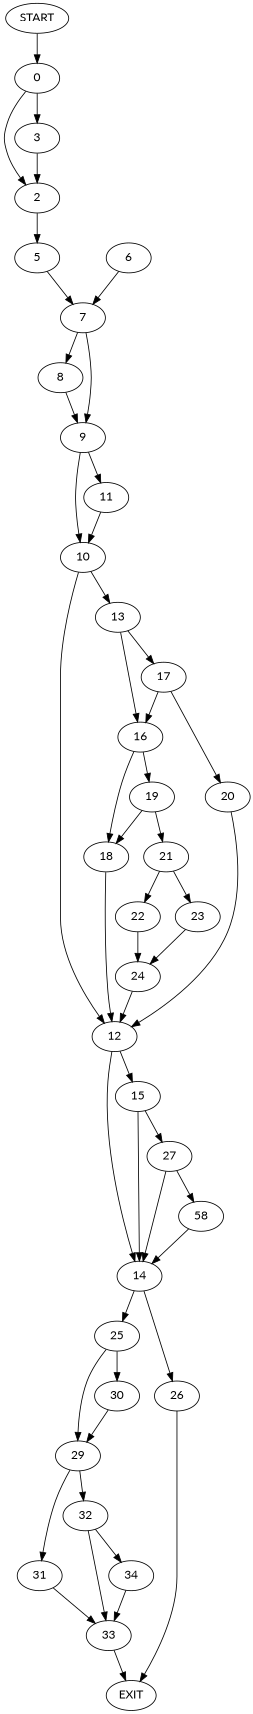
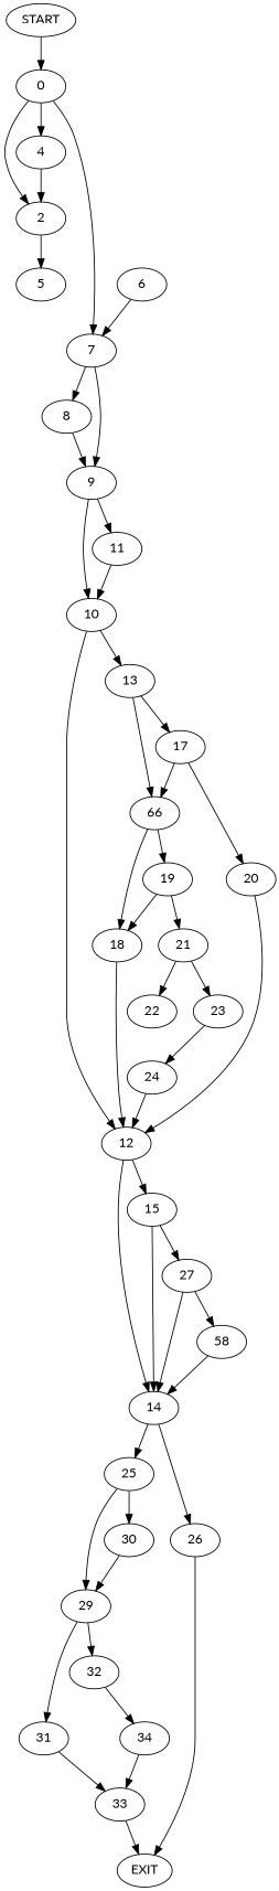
  digraph {
    fontname=Lato
    node [fontname=Lato]
    edge [fontname=Lato]
    n1 [label=START]
    n2 [label=0]
    2
-   3
+   3 [label=4]
    n5 [label=EXIT]
    5
    7
    6
    8
    9
    10
    11
    12
    13
    14
    15
-   16
+   16 [label=66]
    17
    25
    26
    27
    18
    19
    20
    29
    30
    n27 [label=58]
    21
    22
    23
    24
    31
    32
    33
    34
    n1 -> n2
    n2 -> 2
    n2 -> 3
    2 -> 5
    3 -> 2
-   5 -> 7
+   n2 -> 7
    7 -> 8
    7 -> 9
    6 -> 7
    8 -> 9
    9 -> 10
    9 -> 11
    10 -> 12
    10 -> 13
    11 -> 10
    12 -> 14
    12 -> 15
    13 -> 16
    13 -> 17
    14 -> 25
    14 -> 26
    15 -> 14
    15 -> 27
    16 -> 18
    16 -> 19
    17 -> 16
    17 -> 20
    25 -> 29
    25 -> 30
    26 -> n5
    27 -> 14
    27 -> n27
    18 -> 12
    19 -> 18
    19 -> 21
    20 -> 12
    29 -> 31
    29 -> 32
    30 -> 29
    n27 -> 14
    21 -> 22
    21 -> 23
-   22 -> 24
    23 -> 24
    24 -> 12
    31 -> 33
-   32 -> 33
    32 -> 34
    33 -> n5
    34 -> 33
  }
